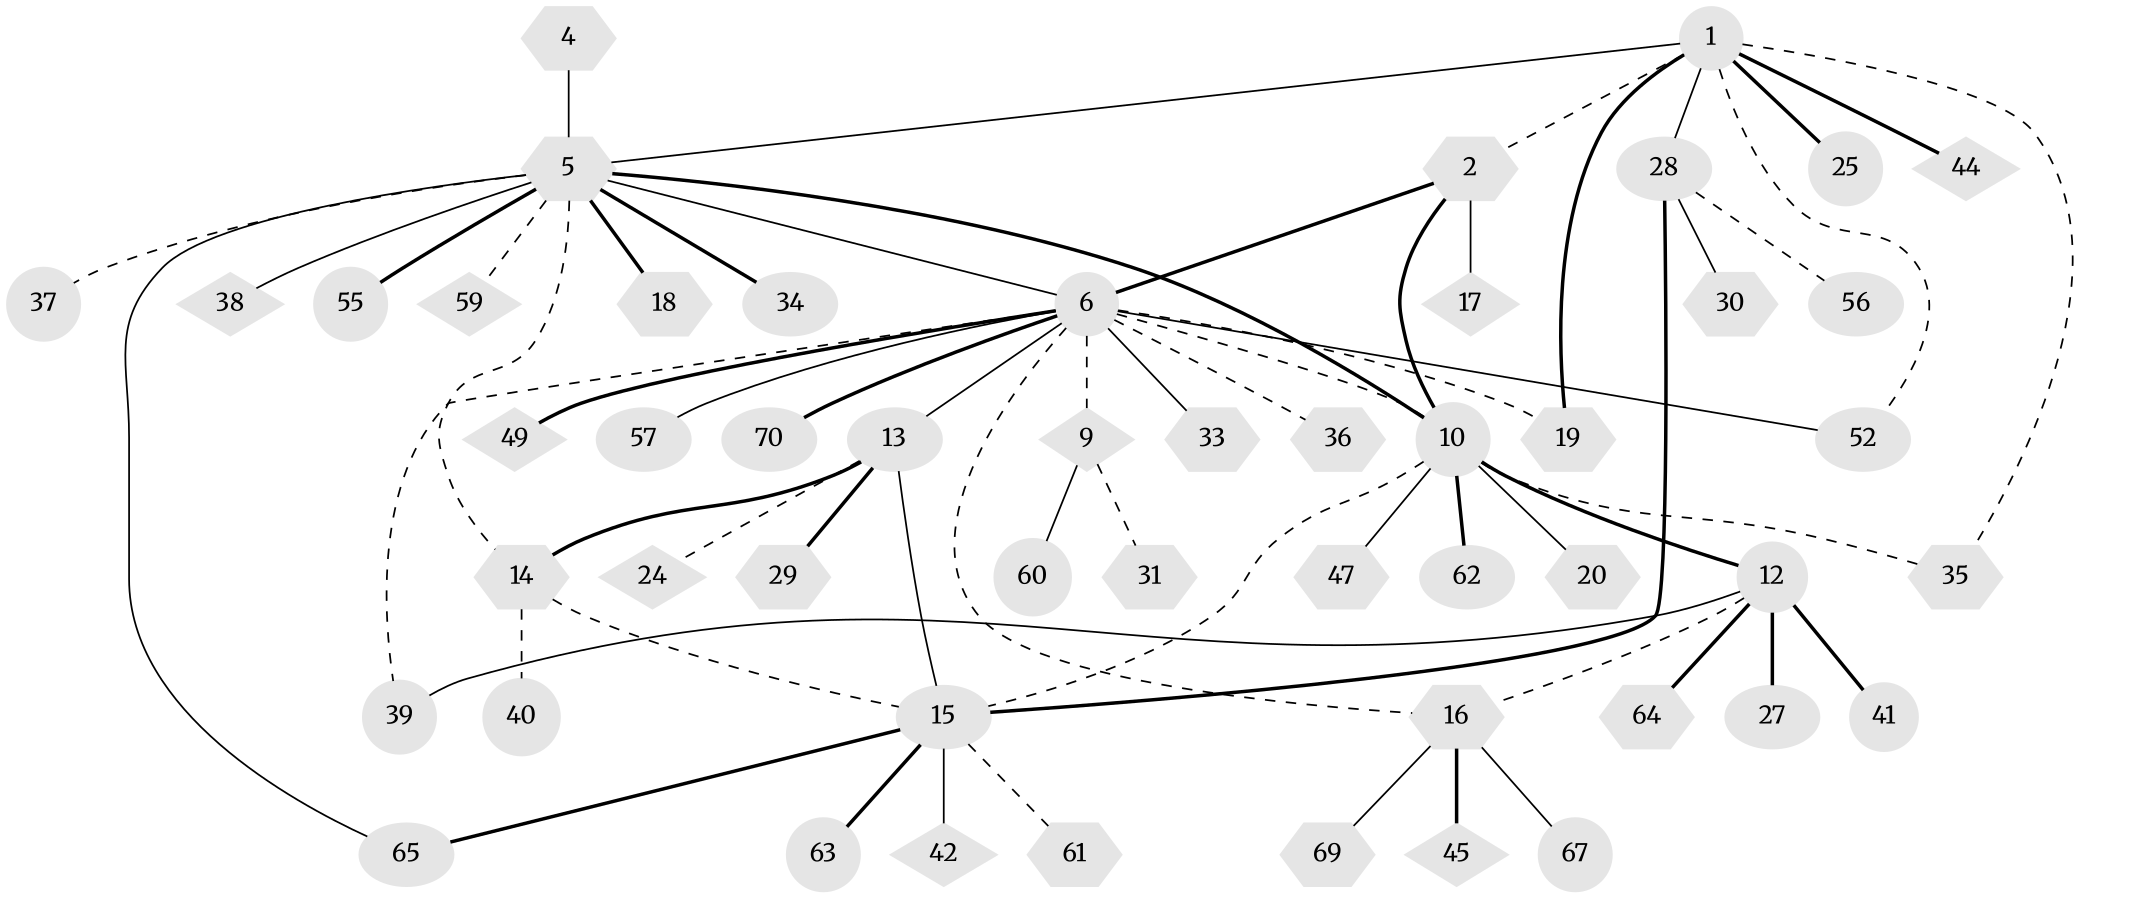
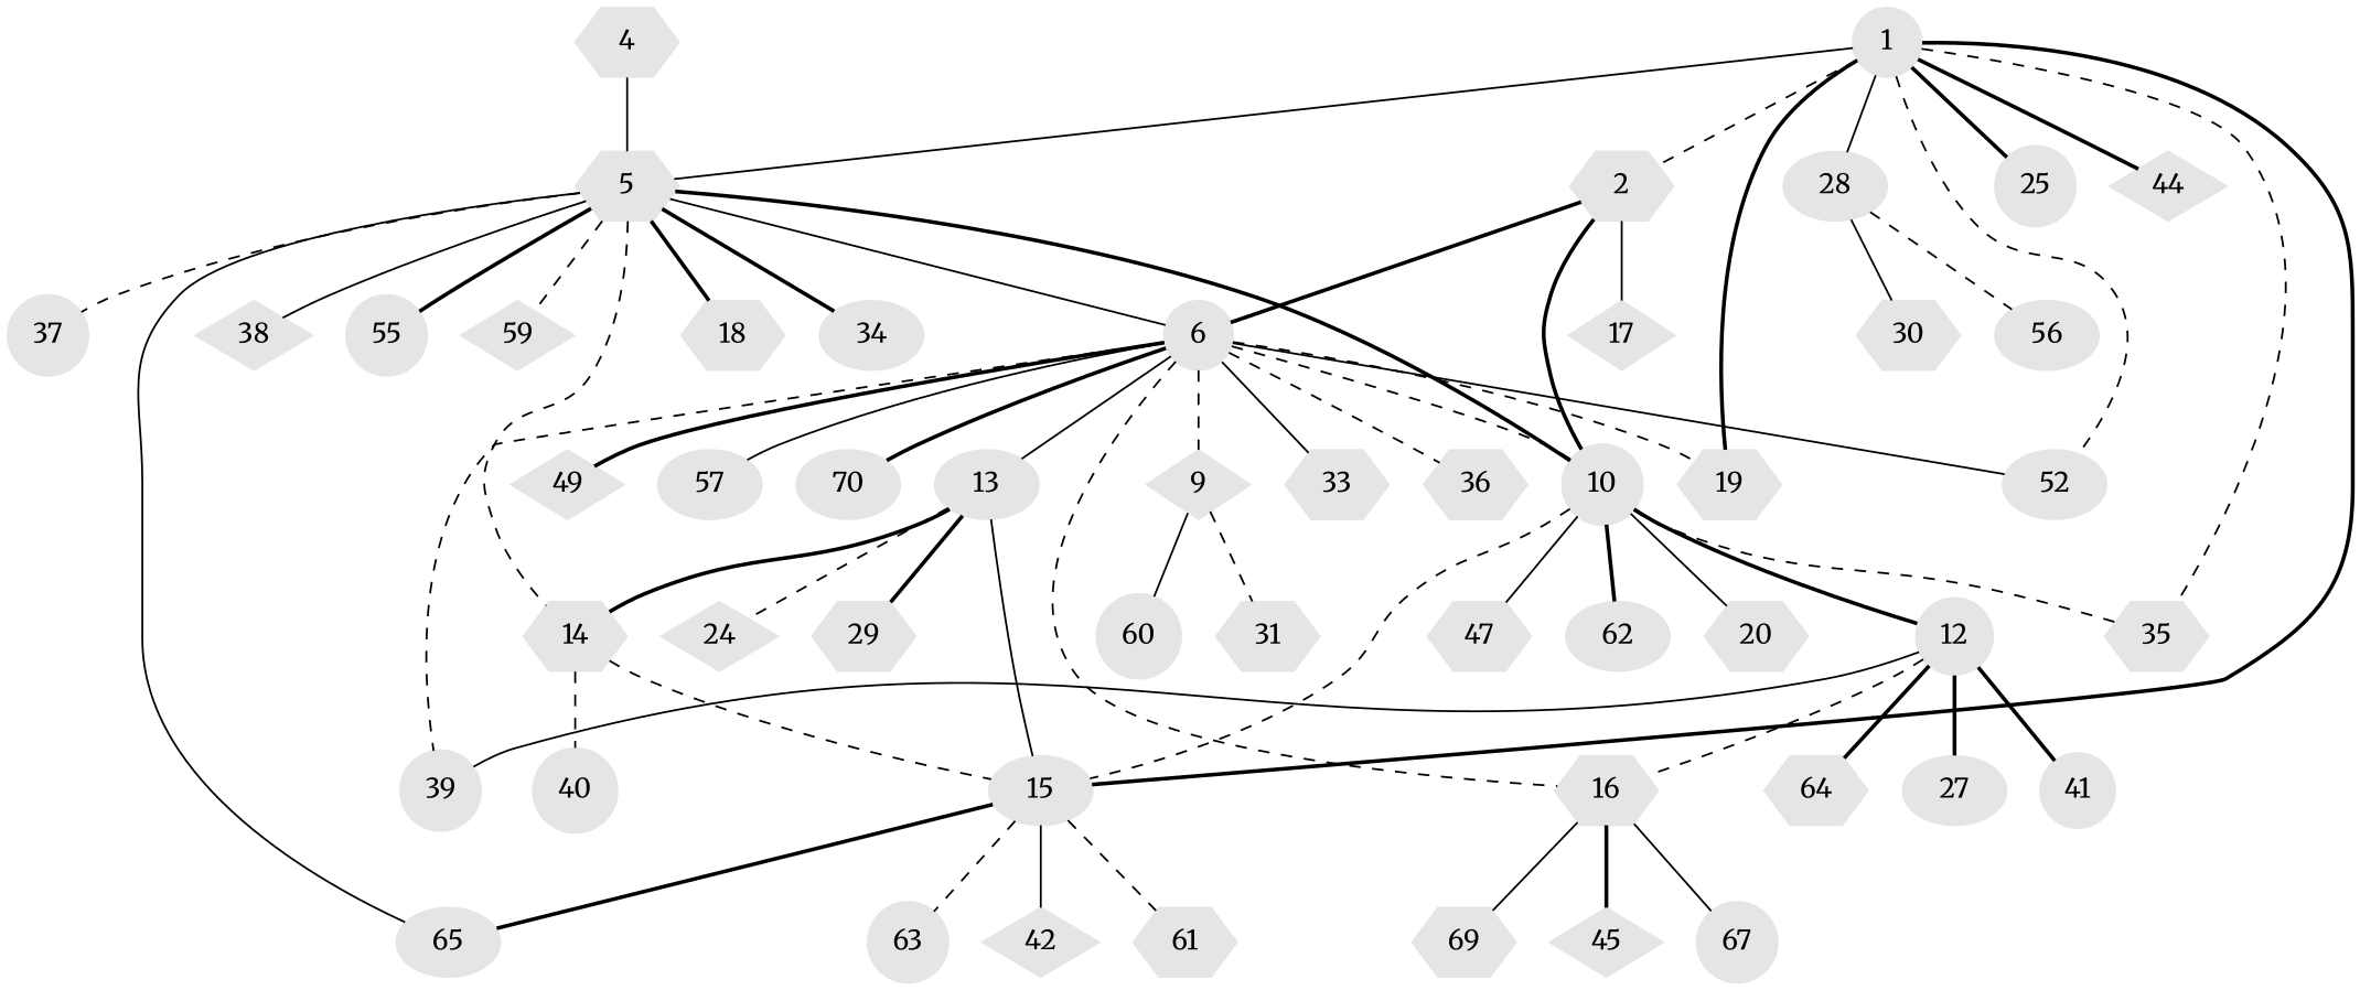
  graph {
    fontname=Merriweather
    node [color=gray90 fontname=Merriweather shape=hexagon style=filled]
    edge [fontname=Merriweather style=dashed]
    1 [shape=circle super="+3"]
    2 [super="+51"]
    5 [super="+6"]
    15 [shape=ellipse super="+32"]
    19
    25 [shape=circle]
    28 [shape=ellipse super="+53"]
    35 [super="+54"]
    44 [shape=diamond super="+46"]
    52 [shape=ellipse]
    n11 [label=6 shape=circle super="+8"]
    10 [shape=circle super="+11"]
    17 [shape=diamond super="+50"]
    14 [super="+21"]
    18
    34 [shape=ellipse]
    37 [shape=circle]
    38 [shape=diamond]
    55 [shape=circle]
    59 [shape=diamond]
    65 [shape=ellipse]
    42 [shape=diamond]
    61
    63 [shape=circle]
    30
    56 [shape=ellipse]
    9 [shape=diamond super="+48"]
    13 [shape=ellipse super="+22"]
    16 [super="+43"]
    33
    36
    39 [shape=circle]
    49 [shape=diamond]
    57 [shape=ellipse]
    70 [shape=ellipse]
    12 [shape=circle super="+23"]
    20
    47 [super="+68"]
    62 [shape=ellipse]
    4 [super="+58"]
    40 [shape=circle]
    31
    60 [shape=circle]
    24 [shape=diamond super="+26"]
    29
    45 [shape=diamond]
    67 [shape=circle]
    69
    27 [shape=ellipse]
    41 [shape=circle]
    64
    1 -- 2 [weight=2]
    1 -- 5 [style=solid]
-   28 -- 15 [style=bold]
+   1 -- 15 [style=bold]
    1 -- 19 [style=bold]
    1 -- 25 [style=bold]
    1 -- 28 [style=solid]
    1 -- 35
    1 -- 44 [style=bold]
    1 -- 52
    2 -- n11 [style=bold]
    2 -- 10 [style=bold]
    2 -- 17 [style=solid]
    5 -- n11 [style=solid]
    5 -- 10 [style=bold]
    5 -- 14
    5 -- 18 [style=bold]
    5 -- 34 [style=bold]
    5 -- 37
    5 -- 38 [style=solid]
    5 -- 55 [style=bold]
    5 -- 59
    5 -- 65 [style=solid]
    15 -- 65 [style=bold]
    15 -- 42 [style=solid]
    15 -- 61
-   15 -- 63 [style=bold]
+   15 -- 63
    28 -- 30 [style=solid]
    28 -- 56
    n11 -- 19
    n11 -- 52 [style=solid]
    n11 -- 10
    n11 -- 9 [weight=2]
    n11 -- 13 [style=solid]
    n11 -- 16
    n11 -- 33 [style=solid]
    n11 -- 36
    n11 -- 39
    n11 -- 49 [style=bold]
    n11 -- 57 [style=solid]
    n11 -- 70 [style=bold]
    10 -- 15
    10 -- 35
    10 -- 12 [style=bold weight=2]
    10 -- 20 [style=solid]
    10 -- 47 [style=solid]
    10 -- 62 [style=bold]
    14 -- 15
    14 -- 40
    9 -- 31
    9 -- 60 [style=solid]
    13 -- 15 [style=solid]
    13 -- 14 [style=bold]
    13 -- 24
    13 -- 29 [style=bold]
    16 -- 45 [style=bold]
    16 -- 67 [style=solid]
    16 -- 69 [style=solid]
    12 -- 16
    12 -- 39 [style=solid]
    12 -- 27 [style=bold]
    12 -- 41 [style=bold]
    12 -- 64 [style=bold]
    4 -- 5 [style=solid weight=2]
  }
